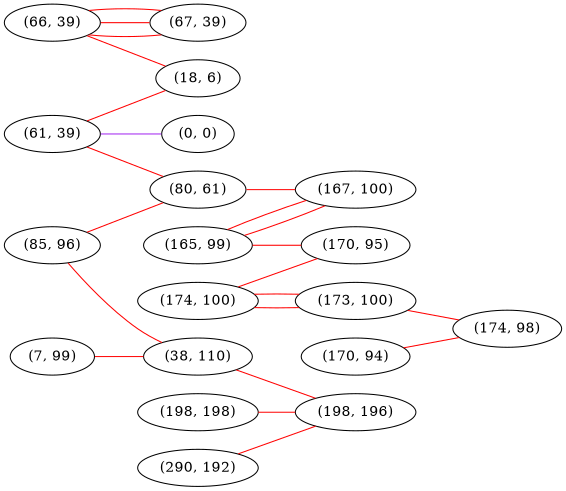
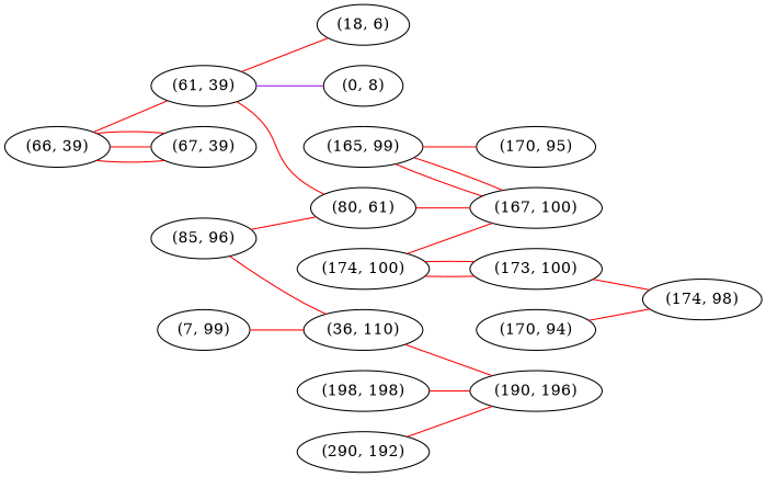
  graph {
    rankdir=LR
    edge [color=red weight=1]
    "(66, 39)"
    "(61, 39)"
    "(67, 39)"
    "(80, 61)"
    "(18, 6)"
-   "(0, 0)"
+   "(0, 0)" [label="(0, 8)"]
    "(7, 99)"
-   "(36, 110)" [label="(38, 110)"]
-   "(198, 196)"
+   "(36, 110)"
+   "(198, 196)" [label="(190, 196)"]
    "(167, 100)"
    "(170, 94)"
    "(174, 98)"
    "(85, 96)"
    "(198, 198)"
    n15 [label="(165, 99)"]
    "(170, 95)"
    "(174, 100)"
    "(173, 100)"
    n19 [label="(290, 192)"]
-   "(66, 39)" -- "(18, 6)"
+   "(66, 39)" -- "(61, 39)"
    "(66, 39)" -- "(67, 39)"
    "(66, 39)" -- "(67, 39)"
    "(66, 39)" -- "(67, 39)"
    "(61, 39)" -- "(80, 61)"
    "(61, 39)" -- "(18, 6)"
    "(61, 39)" -- "(0, 0)" [color=purple weight=4]
    "(80, 61)" -- "(167, 100)"
    "(7, 99)" -- "(36, 110)"
    "(36, 110)" -- "(198, 196)"
    "(170, 94)" -- "(174, 98)"
    "(85, 96)" -- "(80, 61)"
    "(85, 96)" -- "(36, 110)"
    "(198, 198)" -- "(198, 196)"
    n15 -- "(167, 100)"
    n15 -- "(167, 100)"
    n15 -- "(170, 95)"
-   "(174, 100)" -- "(170, 95)"
+   "(174, 100)" -- "(167, 100)"
    "(174, 100)" -- "(173, 100)"
    "(174, 100)" -- "(173, 100)"
    "(173, 100)" -- "(174, 98)"
    n19 -- "(198, 196)"
  }
